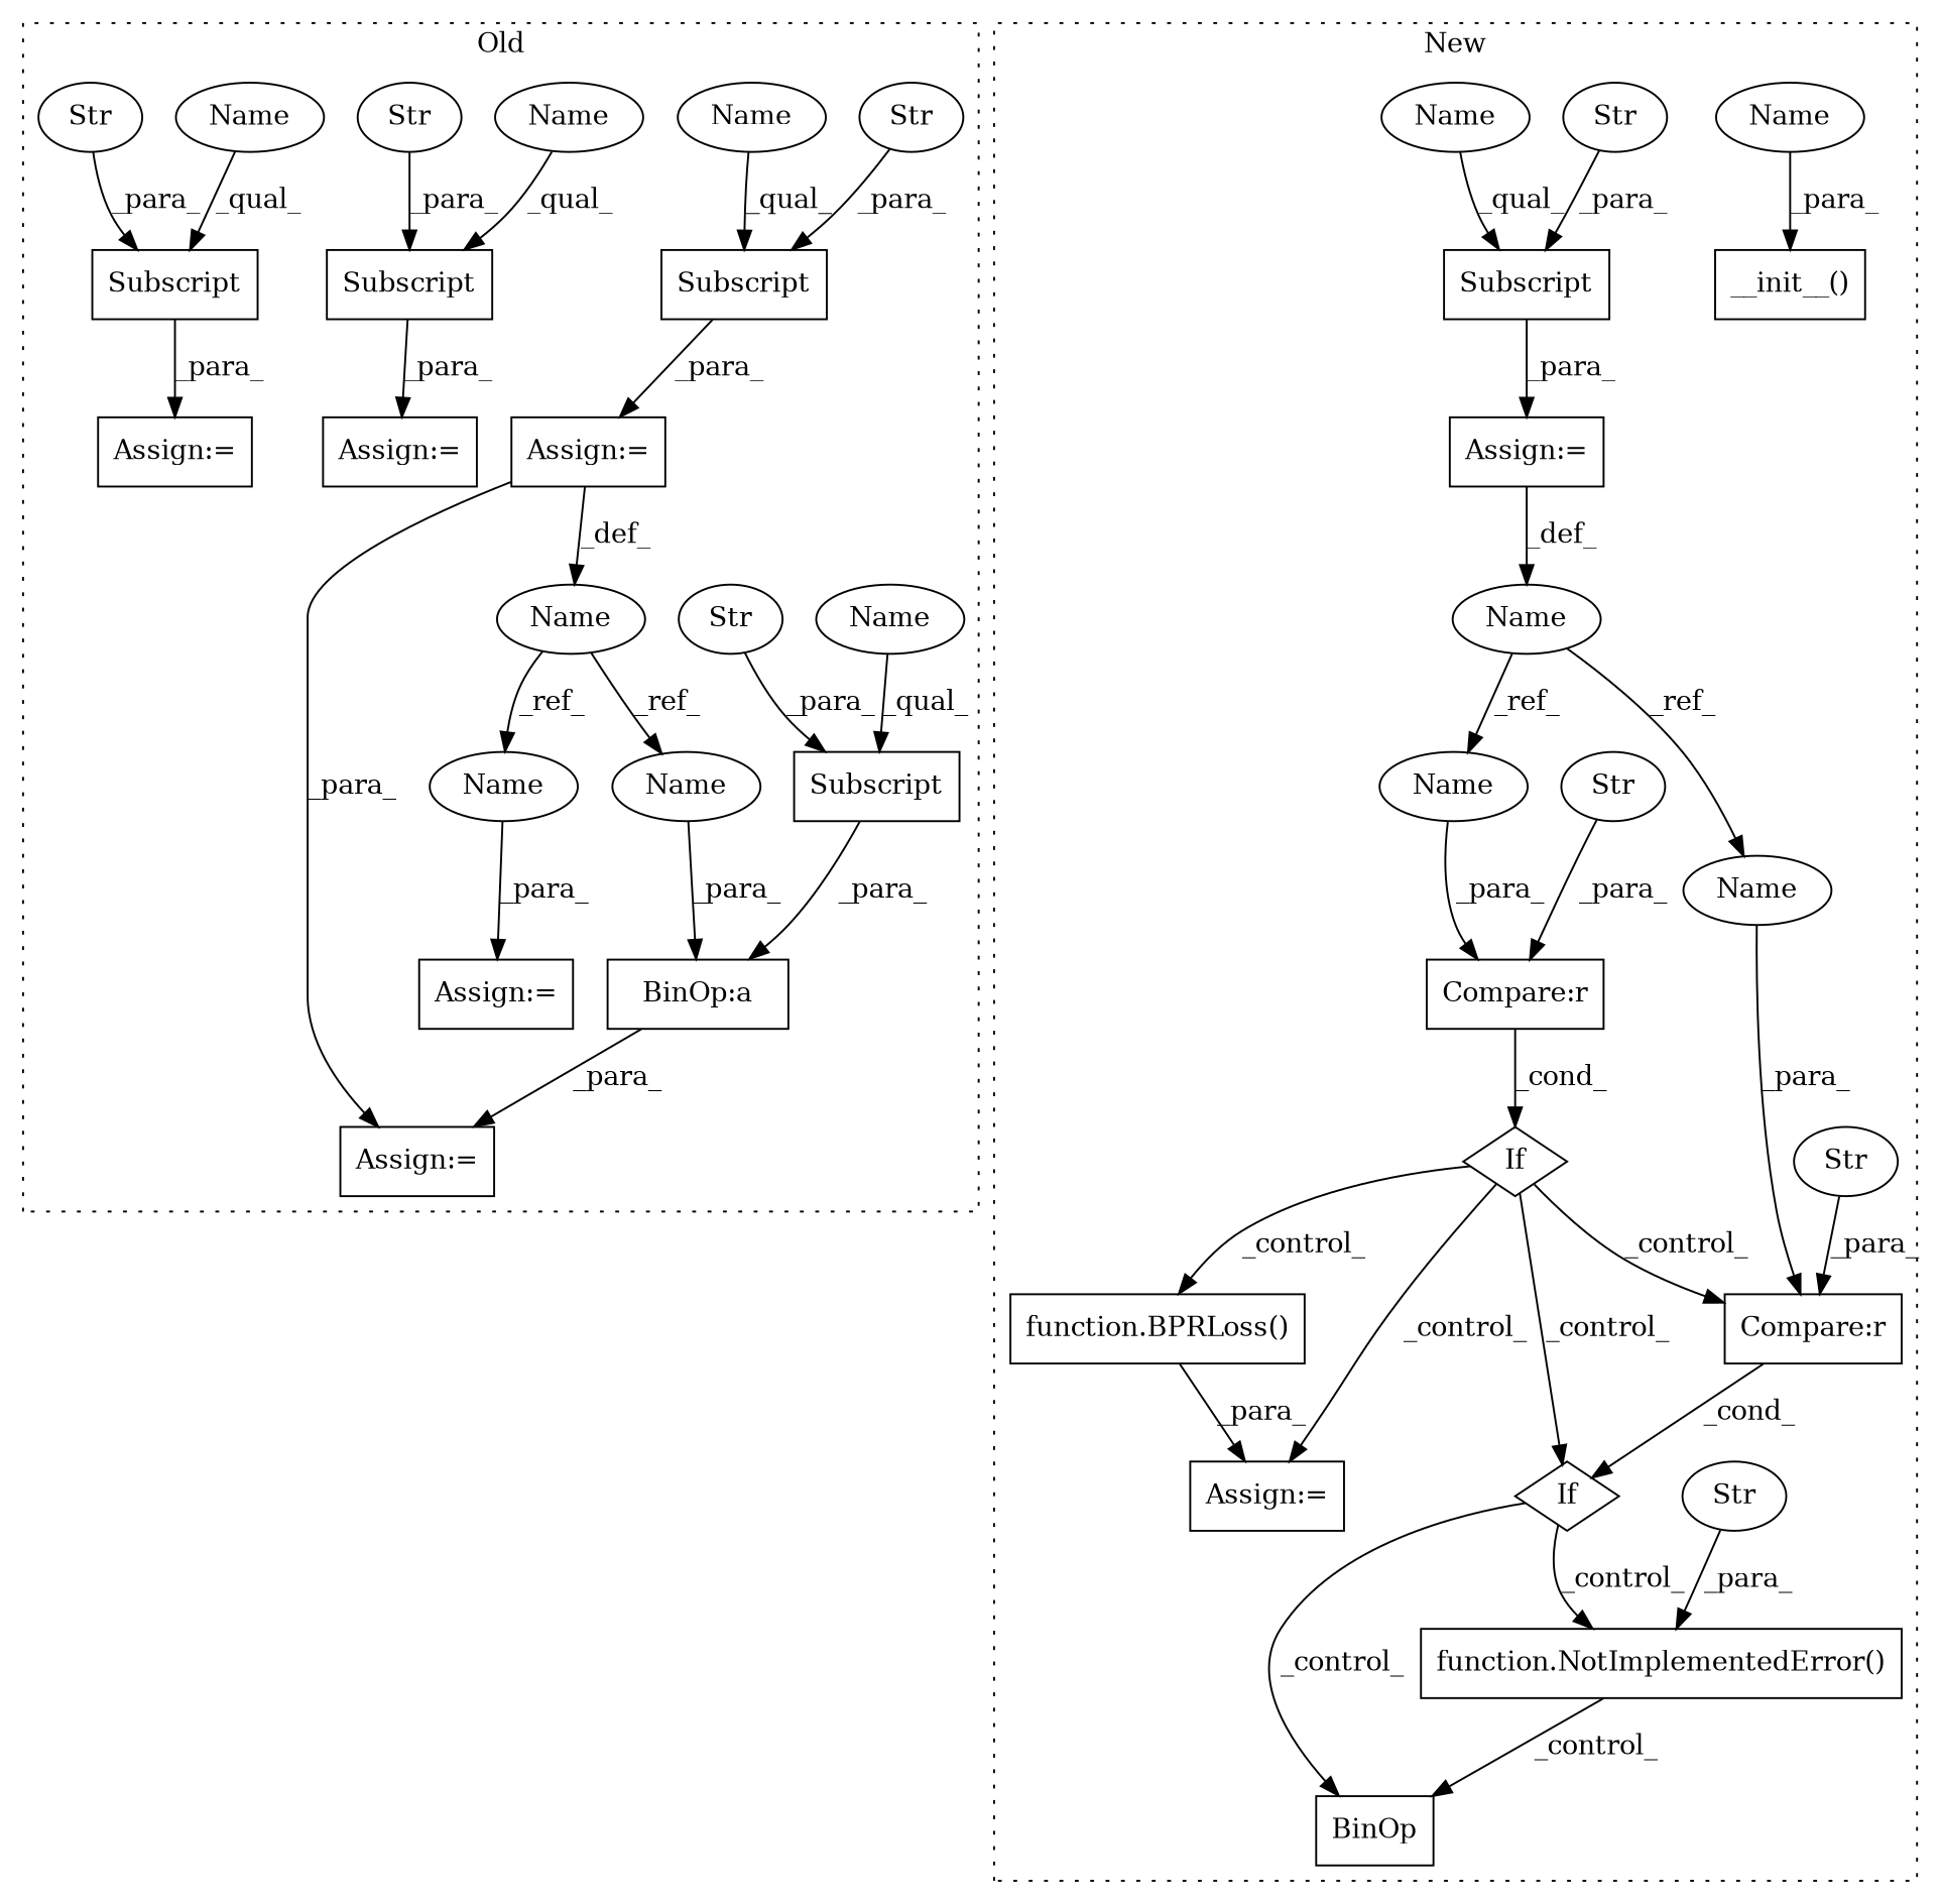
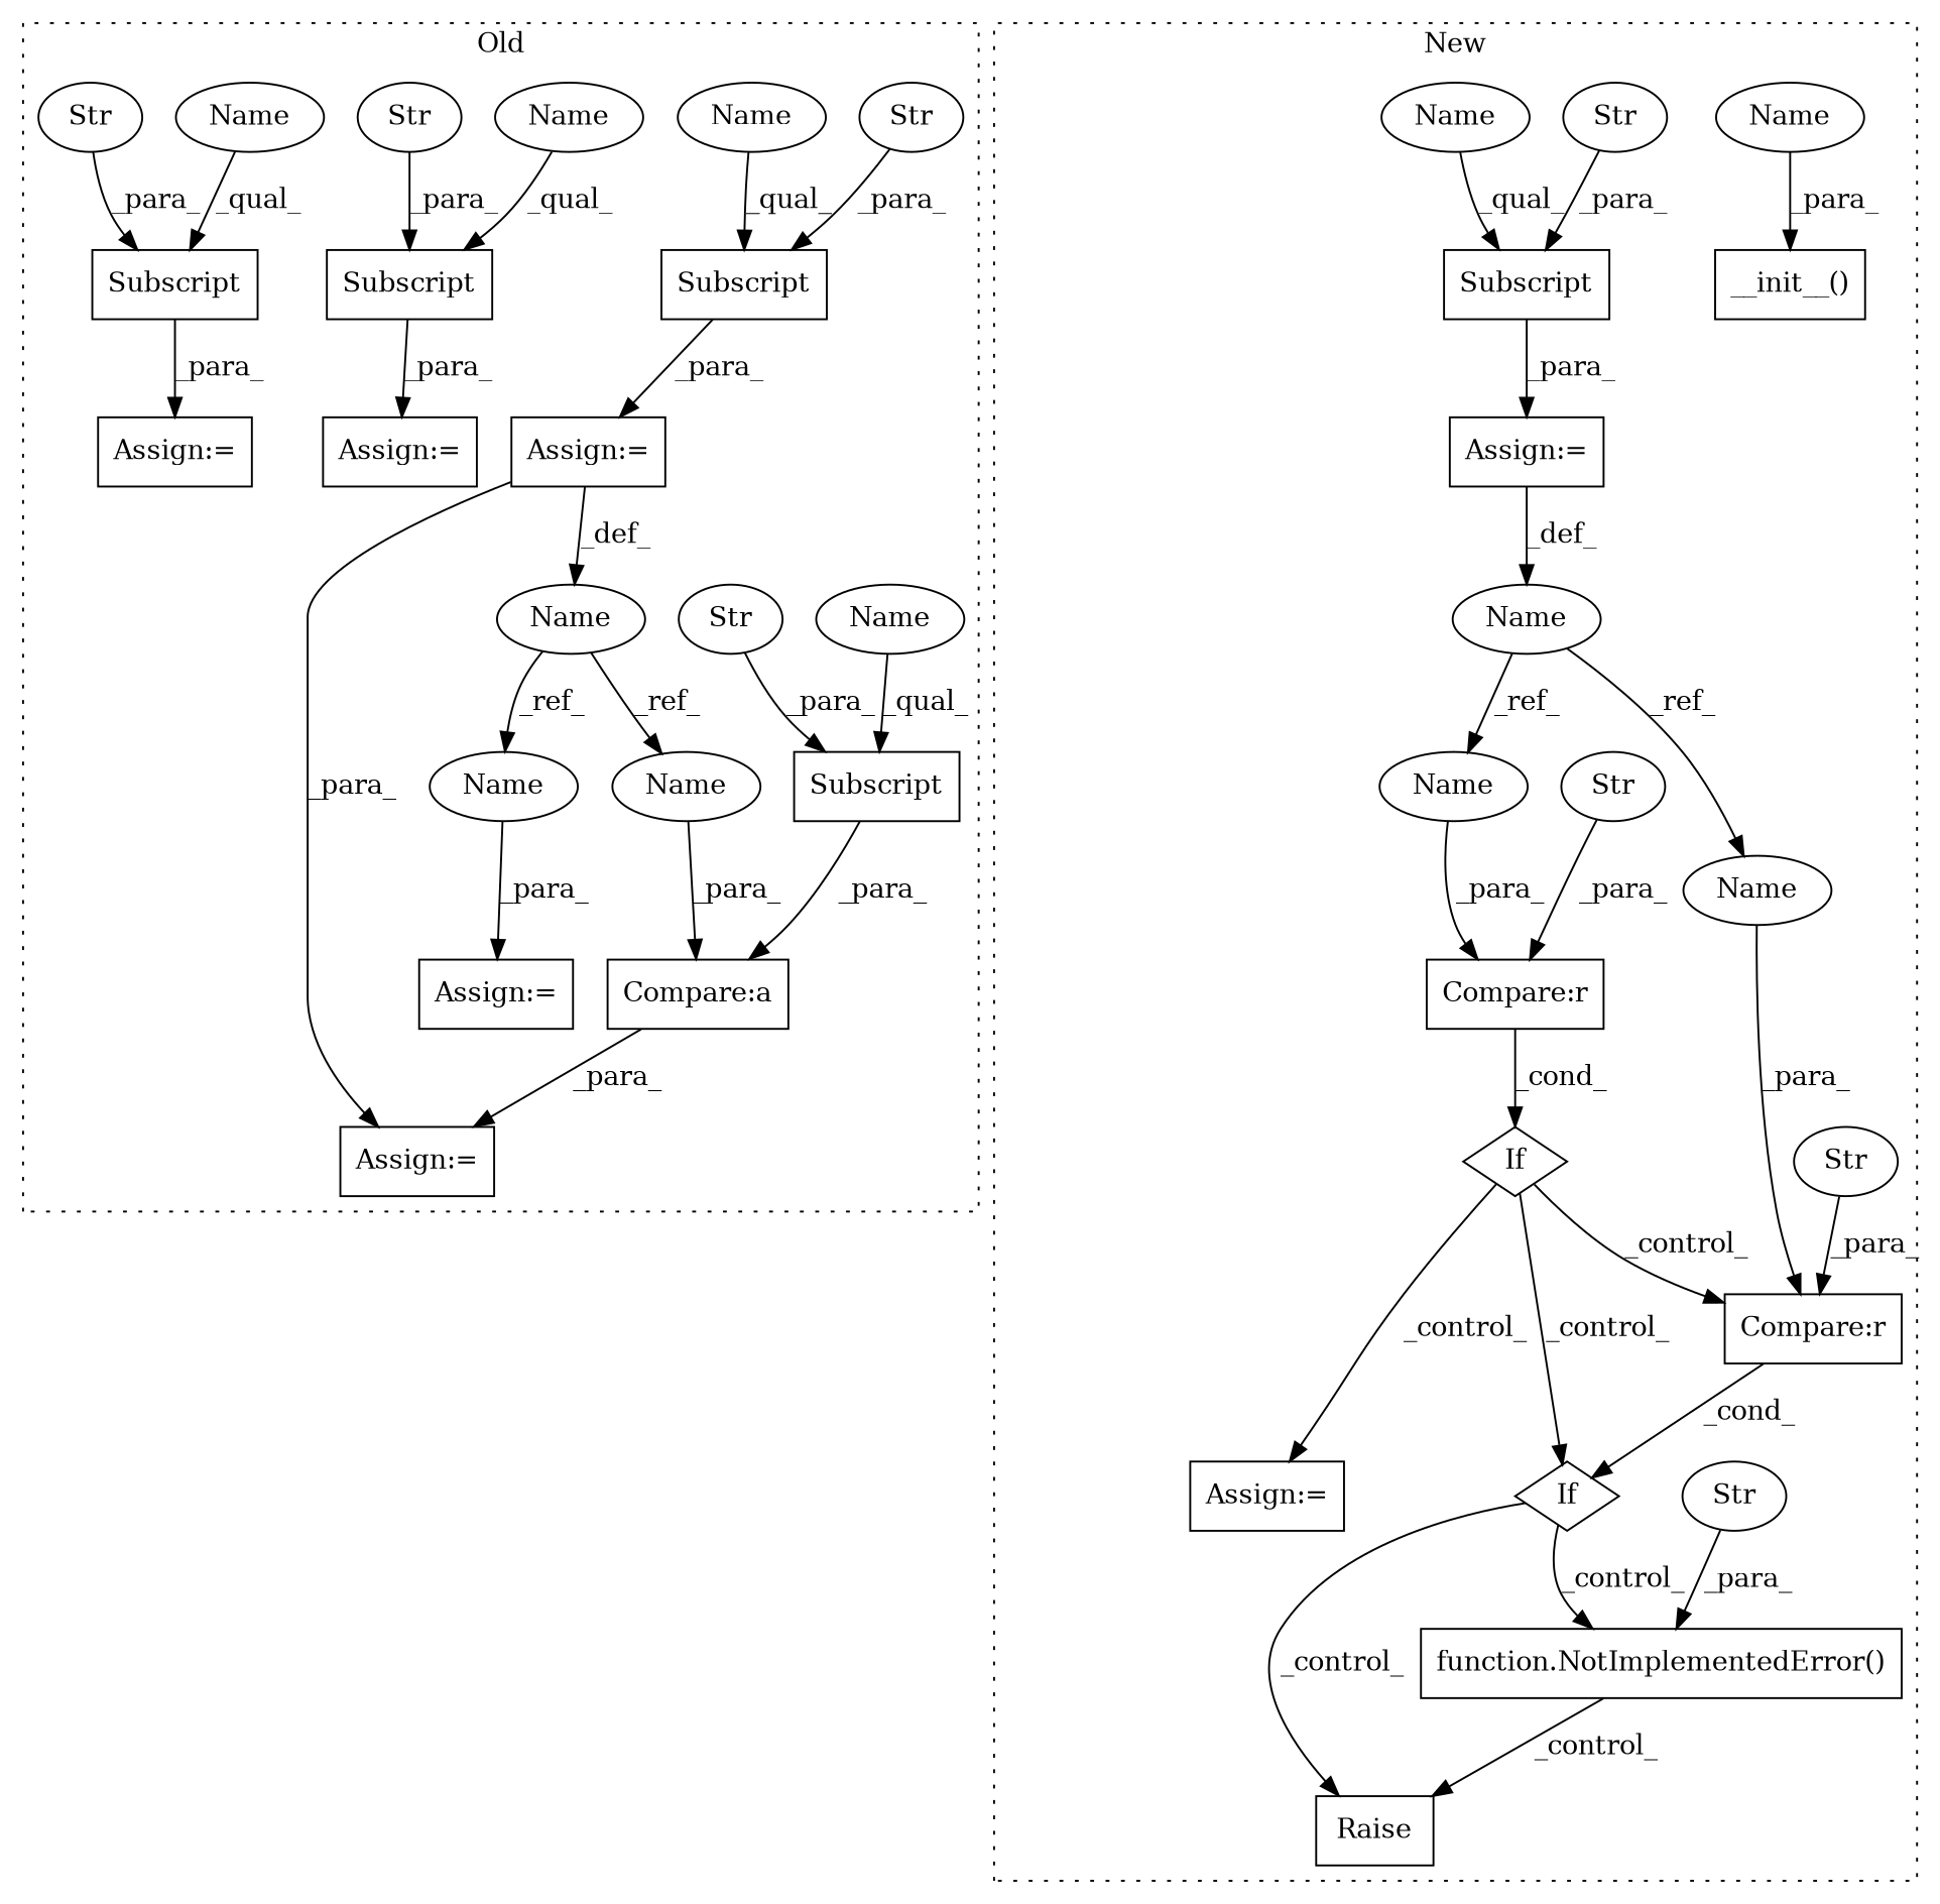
  digraph {
    node [a=87 l=3 s=4536 shape=ellipse]
    n1 [a=63 l="23,0" label=Subscript s="6766,0" shape=box]
    n2 [a=66 l=15 label=Str s=6773]
    n3 [a=68 label="Assign:=" s=6763 shape=box]
    n4 [a=63 l="32,0" label=Subscript s="6884,0" shape=box]
    n5 [a=66 l=24 label=Str s=6891]
    n6 [a=68 label="Assign:=" s=6881 shape=box]
-   n7 [a=82 label="BinOp:a" s=6830 shape=box]
+   n7 [a=82 label="Compare:a" s=6830 shape=box]
    n8 [a=63 l="21,0" label=Subscript s="6833,0" shape=box]
    n9 [a=66 l=13 label=Str s=6840]
    n10 [a=68 label="Assign:=" s=6815 shape=box]
    n11 [a=63 l="17,0" label=Subscript s="7276,0" shape=box]
    n12 [a=66 l=9 label=Str s=7283]
    n13 [a=68 label="Assign:=" s=7273 shape=box]
    n14 [l=12 label=Name s=6751]
    n15 [a=68 label="Assign:=" s=6944 shape=box]
    n16 [l=6 label=Name s=7276]
    n17 [l=6 label=Name s=6766]
    n18 [l=6 label=Name s=6884]
    n19 [l=6 label=Name s=6833]
    n20 [l=12 label=Name s=6947]
    n21 [l=12 label=Name s=6818]
    n22 [a=75 l="20,1" label="function.NotImplementedError()" s="4642,4703" shape=box]
-   n23 [a=91 l=6 label=BinOp s=4636 shape=box]
+   n23 [a=91 l=6 label=Raise s=4636 shape=box]
    n24 [a=66 l=41 label=Str s=4662]
    n25 [a=96 label=If s=4457 shape=diamond]
    n26 [a=40 l=23 label="Compare:r" s=4460 shape=box]
    n27 [a=66 l=5 label=Str s=4478]
    n28 [a=96 l=0 label=If shape=diamond]
    n29 [a=40 l=22 label="Compare:r" shape=box]
    n30 [a=66 l=4 label=Str s=4554]
    n31 [l=14 label=Name s=4078]
-   n32 [a=75 l=9 label="function.BPRLoss()" s=4513 shape=box]
    n33 [a=68 label="Assign:=" s=4510 shape=box]
    n34 [a=68 label="Assign:=" s=4092 shape=box]
    n35 [a=63 l="19,0" label=Subscript s="4095,0" shape=box]
    n36 [a=66 l=11 label=Str s=4102]
    n37 [a=75 l="28,1" label="__init__()" s="3674,3717" shape=box]
    n38 [l=14 label=Name]
    n39 [l=14 label=Name s=4460]
    n40 [l=6 label=Name s=3702]
    n41 [l=6 label=Name s=4095]
    subgraph cluster_1 {
      label=Old
      style=dotted
      n1
      n2
      n3
      n4
      n5
      n6
      n7
      n8
      n9
      n10
      n11
      n12
      n13
      n14
      n15
      n16
      n17
      n18
      n19
      n20
      n21
    }
    subgraph cluster_2 {
      label=New
      style=dotted
      n22
      n23
      n24
      n25
      n26
      n27
      n28
      n29
      n30
      n31
-     n32
      n33
      n34
      n35
      n36
      n37
      n38
      n39
      n40
      n41
    }
    n1 -> n3 [label=_para_]
    n2 -> n1 [label=_para_]
    n3 -> n10 [label=_para_]
    n3 -> n14 [label=_def_]
    n4 -> n6 [label=_para_]
    n5 -> n4 [label=_para_]
    n7 -> n10 [label=_para_]
    n8 -> n7 [label=_para_]
    n9 -> n8 [label=_para_]
    n11 -> n13 [label=_para_]
    n12 -> n11 [label=_para_]
    n14 -> n20 [label=_ref_]
    n14 -> n21 [label=_ref_]
    n16 -> n11 [label=_qual_]
    n17 -> n1 [label=_qual_]
    n18 -> n4 [label=_qual_]
    n19 -> n8 [label=_qual_]
    n20 -> n15 [label=_para_]
    n21 -> n7 [label=_para_]
    n22 -> n23 [label=_control_]
    n24 -> n22 [label=_para_]
    n25 -> n28 [label=_control_]
    n25 -> n29 [label=_control_]
-   n25 -> n32 [label=_control_]
    n25 -> n33 [label=_control_]
    n26 -> n25 [label=_cond_]
    n27 -> n26 [label=_para_]
    n28 -> n22 [label=_control_]
    n28 -> n23 [label=_control_]
    n29 -> n28 [label=_cond_]
    n30 -> n29 [label=_para_]
    n31 -> n38 [label=_ref_]
    n31 -> n39 [label=_ref_]
-   n32 -> n33 [label=_para_]
    n34 -> n31 [label=_def_]
    n35 -> n34 [label=_para_]
    n36 -> n35 [label=_para_]
    n38 -> n29 [label=_para_]
    n39 -> n26 [label=_para_]
    n40 -> n37 [label=_para_]
    n41 -> n35 [label=_qual_]
  }
